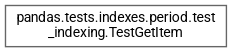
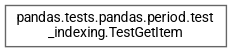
  digraph {
    rankdir=TB
    fontname=Roboto
-   n1 [color=grey40 fillcolor=white fontname=Roboto fontsize=10 height=0.2 label="pandas.tests.indexes.period.test\l_indexing.TestGetItem" shape=box style=filled width=0.4]
+   n1 [color=grey40 fillcolor=white fontname=Roboto fontsize=10 height=0.2 label="pandas.tests.pandas.period.test\l_indexing.TestGetItem" shape=box style=filled width=0.4]
  }
